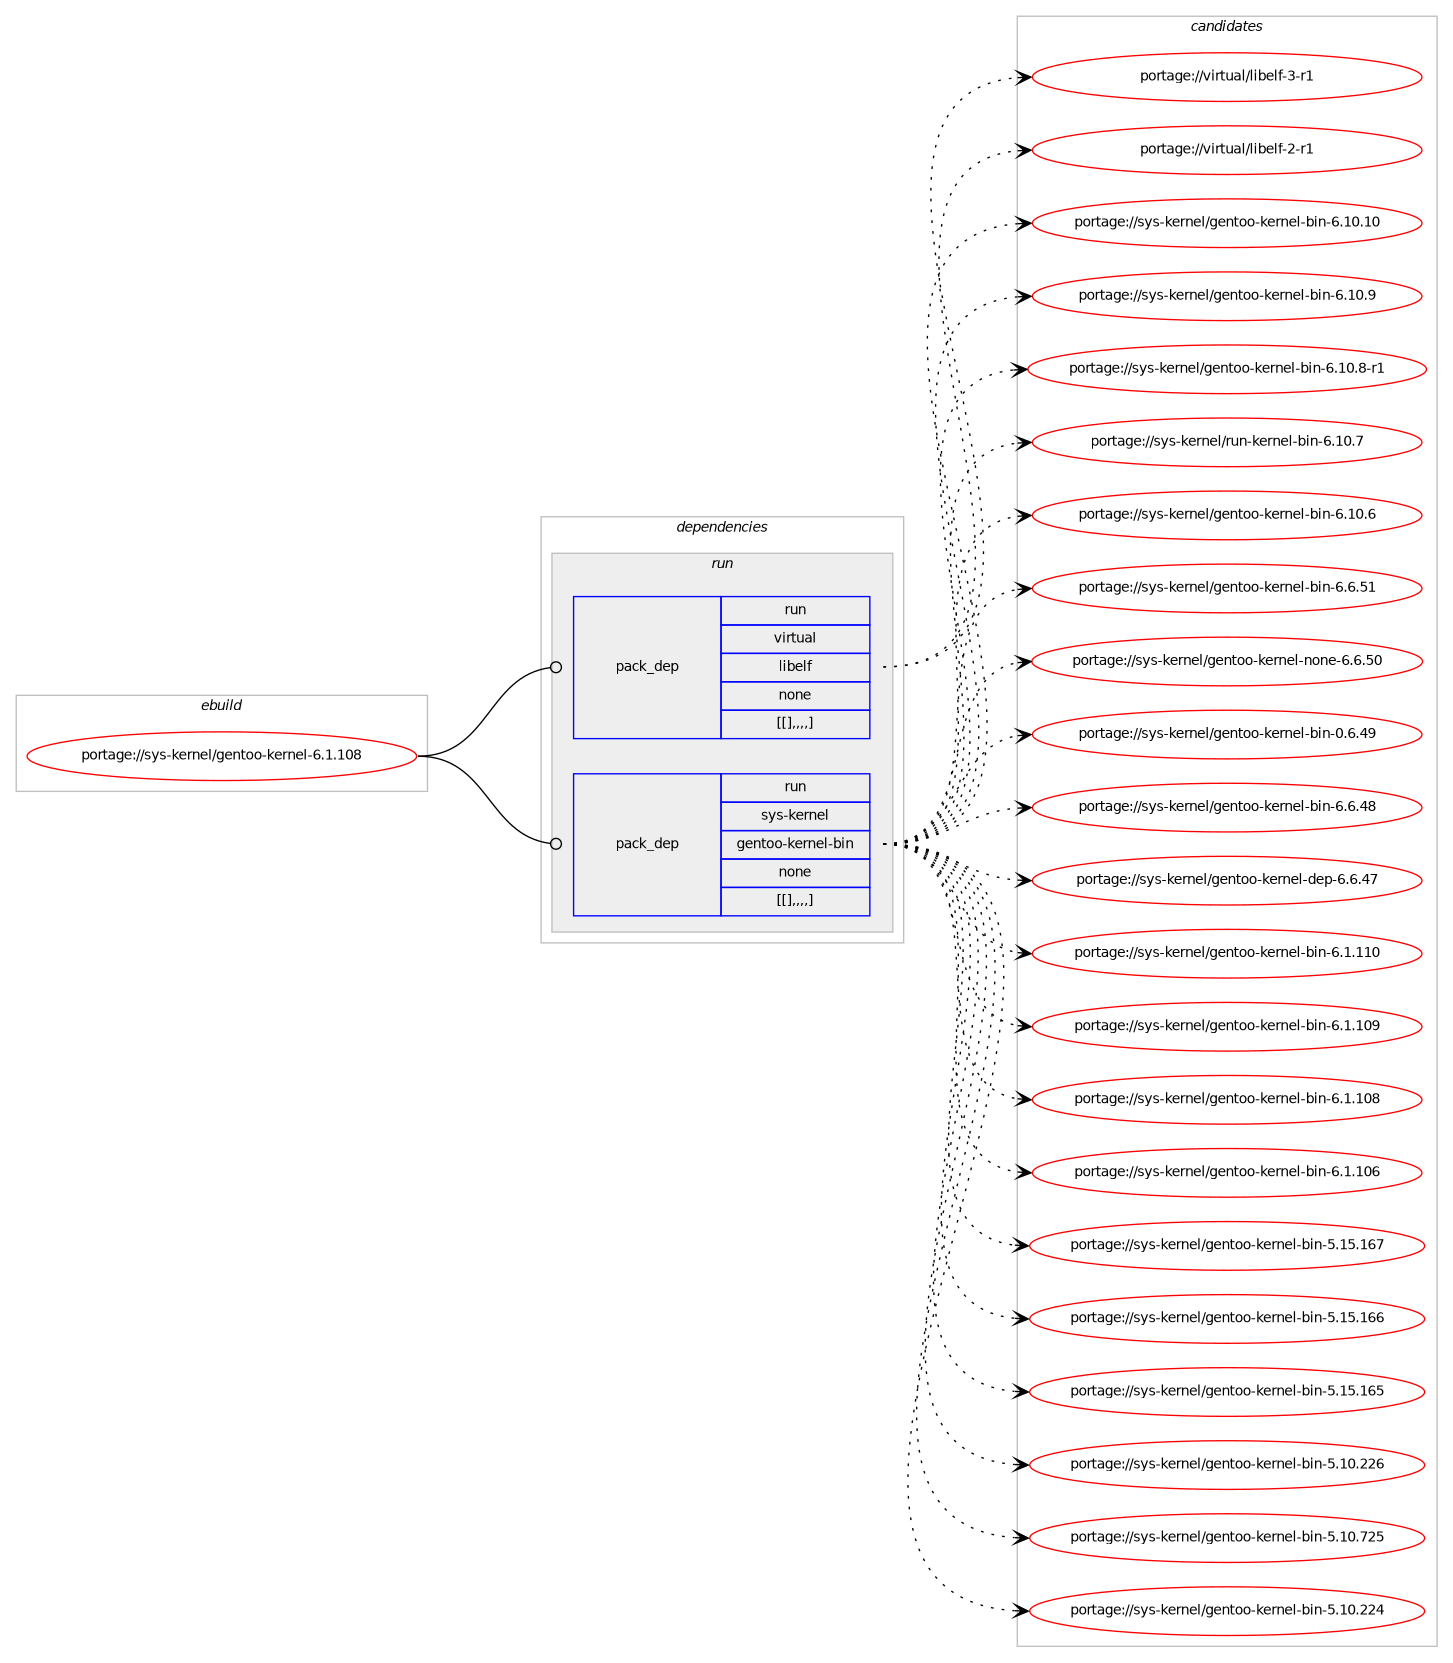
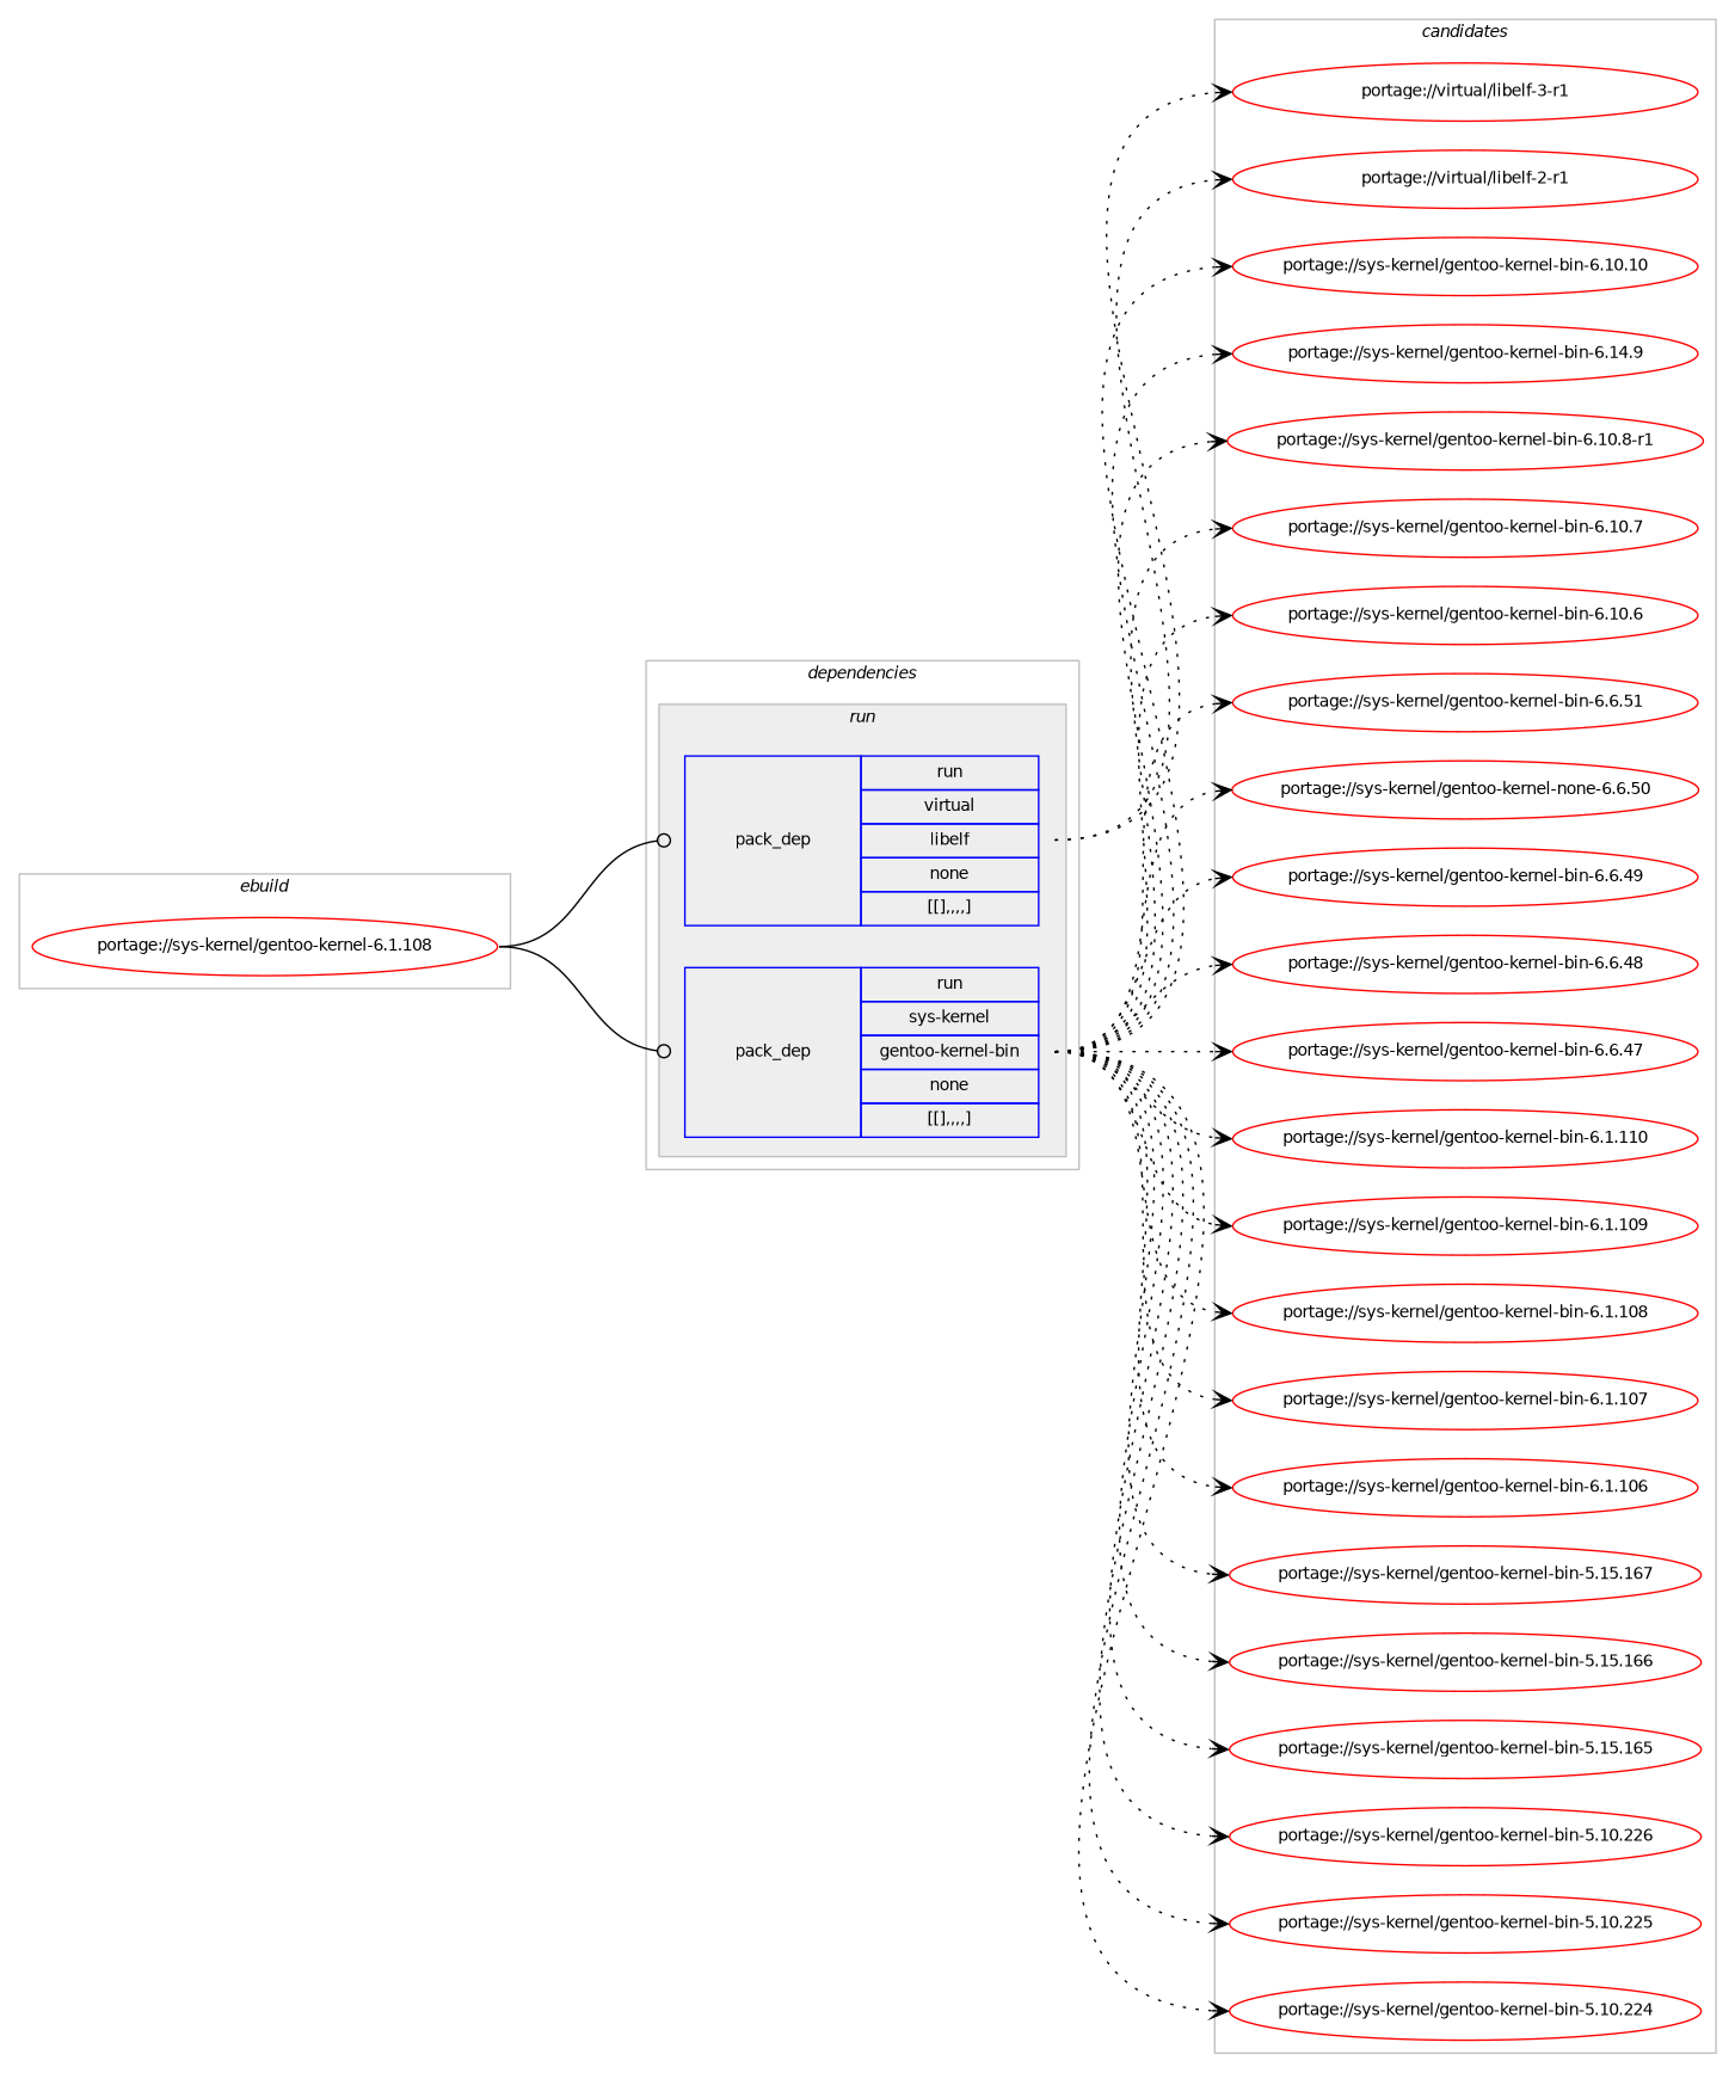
  digraph {
    compound=true
    concentrate=true
    fontname=Helvetica
    fontsize=10
    newrank=true
    rankdir=LR
    ranksep=1.5
    node [color=red fontname=Helvetica fontsize=10]
    edge [arrowhead=vee headport=w style=dotted tailport=e weight=100]
    n1 [label="portage://sys-kernel/gentoo-kernel-6.1.108" width=4]
    n2 [color=blue label=<<TABLE BORDER="0" CELLBORDER="1" CELLSPACING="0" CELLPADDING="4" WIDTH="220"><TR><TD ROWSPAN="6" CELLPADDING="30">pack_dep</TD></TR><TR><TD WIDTH="110">run</TD></TR><TR><TD>virtual</TD></TR><TR><TD>libelf</TD></TR><TR><TD>none</TD></TR><TR><TD>[[],,,,]</TD></TR></TABLE>> shape=none]
    n3 [color=blue label=<<TABLE BORDER="0" CELLBORDER="1" CELLSPACING="0" CELLPADDING="4" WIDTH="220"><TR><TD ROWSPAN="6" CELLPADDING="30">pack_dep</TD></TR><TR><TD WIDTH="110">run</TD></TR><TR><TD>sys-kernel</TD></TR><TR><TD>gentoo-kernel-bin</TD></TR><TR><TD>none</TD></TR><TR><TD>[[],,,,]</TD></TR></TABLE>> shape=none]
    n4 [label="portage://virtual/libelf-3-r1" width=4]
    n5 [label="portage://virtual/libelf-2-r1" width=4]
    n6 [label="portage://sys-kernel/gentoo-kernel-bin-6.10.10" width=4]
-   n7 [label="portage://sys-kernel/gentoo-kernel-bin-6.10.9" width=4]
+   n7 [label="portage://sys-kernel/gentoo-kernel-bin-6.14.9" width=4]
    n8 [label="portage://sys-kernel/gentoo-kernel-bin-6.10.8-r1" width=4]
-   n9 [label="portage://sys-kernel/run-kernel-bin-6.10.7" width=4]
+   n9 [label="portage://sys-kernel/gentoo-kernel-bin-6.10.7" width=4]
    n10 [label="portage://sys-kernel/gentoo-kernel-bin-6.10.6" width=4]
    n11 [label="portage://sys-kernel/gentoo-kernel-bin-6.6.51" width=4]
    n12 [label="portage://sys-kernel/gentoo-kernel-none-6.6.50" width=4]
-   n13 [label="portage://sys-kernel/gentoo-kernel-bin-0.6.49" width=4]
+   n13 [label="portage://sys-kernel/gentoo-kernel-bin-6.6.49" width=4]
    n14 [label="portage://sys-kernel/gentoo-kernel-bin-6.6.48" width=4]
-   n15 [label="portage://sys-kernel/gentoo-kernel-dep-6.6.47" width=4]
+   n15 [label="portage://sys-kernel/gentoo-kernel-bin-6.6.47" width=4]
    n16 [label="portage://sys-kernel/gentoo-kernel-bin-6.1.110" width=4]
    n17 [label="portage://sys-kernel/gentoo-kernel-bin-6.1.109" width=4]
    n18 [label="portage://sys-kernel/gentoo-kernel-bin-6.1.108" width=4]
+   n19 [label="portage://sys-kernel/gentoo-kernel-bin-6.1.107" width=4]
    n20 [label="portage://sys-kernel/gentoo-kernel-bin-6.1.106" width=4]
    n21 [label="portage://sys-kernel/gentoo-kernel-bin-5.15.167" width=4]
    n22 [label="portage://sys-kernel/gentoo-kernel-bin-5.15.166" width=4]
    n23 [label="portage://sys-kernel/gentoo-kernel-bin-5.15.165" width=4]
    n24 [label="portage://sys-kernel/gentoo-kernel-bin-5.10.226" width=4]
-   n25 [label="portage://sys-kernel/gentoo-kernel-bin-5.10.725" width=4]
+   n25 [label="portage://sys-kernel/gentoo-kernel-bin-5.10.225" width=4]
    n26 [label="portage://sys-kernel/gentoo-kernel-bin-5.10.224" width=4]
    subgraph cluster_1 {
      color=gray
      label=<<i>ebuild</i>>
      n1
    }
    subgraph cluster_2 {
      color=gray
      label=<<i>dependencies</i>>
      subgraph cluster_3 {
        color=gray
        fillcolor="#eeeeee"
        label=<<i>compile</i>>
        style=filled
      }
      subgraph cluster_4 {
        color=gray
        fillcolor="#eeeeee"
        label=<<i>compile and run</i>>
        style=filled
      }
      subgraph cluster_5 {
        color=gray
        fillcolor="#eeeeee"
        label=<<i>run</i>>
        style=filled
        subgraph sub_6 {
          color=gray
          fillcolor="#eeeeee"
          label=<<i>run</i>>
          style=filled
          n2
        }
        subgraph sub_7 {
          color=gray
          fillcolor="#eeeeee"
          label=<<i>run</i>>
          style=filled
          n3
        }
      }
    }
    subgraph cluster_8 {
      color=gray
      label=<<i>candidates</i>>
      rank=same
      subgraph sub_9 {
        color=black
        label=<<i>candidates</i>>
        nodesep=1
        rank=same
        n4
        n5
      }
      subgraph sub_10 {
        color=black
        label=<<i>candidates</i>>
        nodesep=1
        rank=same
        n6
        n7
        n8
        n9
        n10
        n11
        n12
        n13
        n14
        n15
        n16
        n17
        n18
+       n19
        n20
        n21
        n22
        n23
        n24
        n25
        n26
      }
    }
    n1 -> n2 [arrowhead=odot style=solid weight=20]
    n1 -> n3 [arrowhead=odot style=solid weight=20]
    n2 -> n4
    n2 -> n5
    n3 -> n6
    n3 -> n7
    n3 -> n8
    n3 -> n9
    n3 -> n10
    n3 -> n11
    n3 -> n12
    n3 -> n13
    n3 -> n14
    n3 -> n15
    n3 -> n16
    n3 -> n17
    n3 -> n18
+   n3 -> n19
    n3 -> n20
    n3 -> n21
    n3 -> n22
    n3 -> n23
    n3 -> n24
    n3 -> n25
    n3 -> n26
  }
